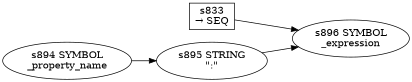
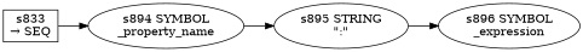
  digraph {
    fontname="DejaVu Serif"
    rankdir=LR
    node [fontname="DejaVu Serif"]
    edge [fontname="DejaVu Serif"]
    n1 [fixedsize=false label="s833\n&rarr; SEQ" peripheries=1 shape=record]
    n2 [label="s894 SYMBOL\n_property_name"]
    n3 [label="s895 STRING\n\":\""]
    n4 [label="s896 SYMBOL\n_expression"]
-   n1 -> n4
+   n1 -> n2
    n2 -> n3
    n3 -> n4
  }
